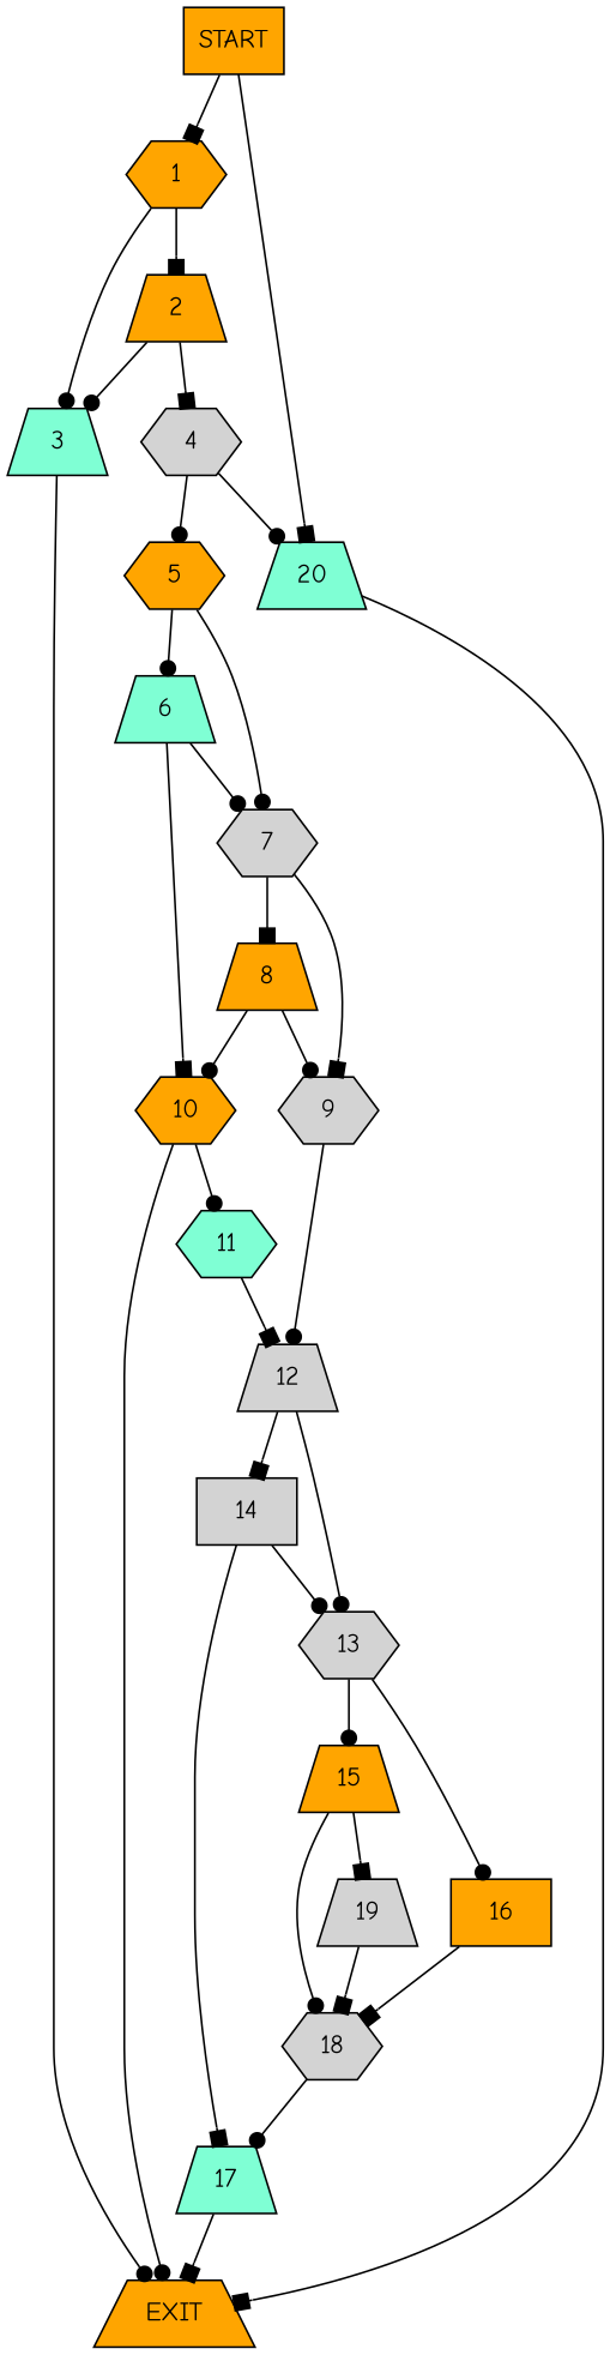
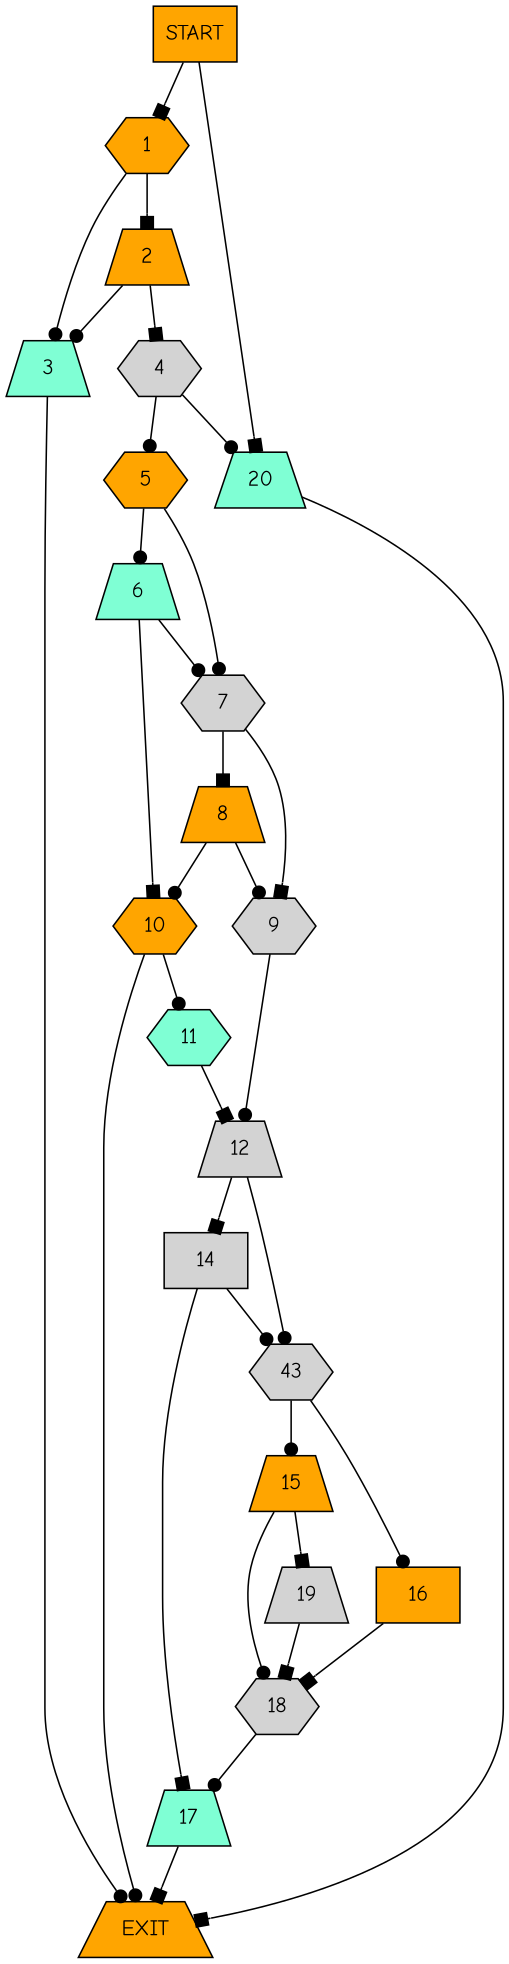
  digraph {
    fontname="Comic Neue"
    node [fillcolor=orange fontname="Comic Neue" shape=trapezium style=filled]
    edge [arrowhead=dot fontname="Comic Neue"]
    n1 [label=START shape=box]
    1 [shape=hexagon]
    20 [fillcolor=aquamarine]
    2
    3 [fillcolor=aquamarine]
    n6 [label=EXIT]
    4 [fillcolor=lightgrey shape=hexagon]
    5 [shape=hexagon]
    6 [fillcolor=aquamarine]
    7 [fillcolor=lightgrey shape=hexagon]
    10 [shape=hexagon]
    8
    9 [fillcolor=lightgrey shape=hexagon]
    11 [fillcolor=aquamarine shape=hexagon]
    12 [fillcolor=lightgrey]
-   13 [fillcolor=lightgrey shape=hexagon]
+   13 [fillcolor=lightgrey shape=hexagon label=43]
    14 [fillcolor=lightgrey shape=box]
    15
    16 [shape=box]
    17 [fillcolor=aquamarine]
    18 [fillcolor=lightgrey shape=hexagon]
    19 [fillcolor=lightgrey]
    n1 -> 1 [arrowhead=box]
    n1 -> 20 [arrowhead=box]
    1 -> 2 [arrowhead=box]
    1 -> 3
    20 -> n6 [arrowhead=box]
    2 -> 3
    2 -> 4 [arrowhead=box]
    3 -> n6
    4 -> 20
    4 -> 5
    5 -> 6
    5 -> 7
    6 -> 7
    6 -> 10 [arrowhead=box]
    7 -> 8 [arrowhead=box]
    7 -> 9 [arrowhead=box]
    10 -> n6
    10 -> 11
    8 -> 10
    8 -> 9
    9 -> 12
    11 -> 12 [arrowhead=box]
    12 -> 13
    12 -> 14 [arrowhead=box]
    13 -> 15
    13 -> 16
    14 -> 13
    14 -> 17 [arrowhead=box]
    15 -> 18
    15 -> 19 [arrowhead=box]
    16 -> 18 [arrowhead=box]
    17 -> n6 [arrowhead=box]
    18 -> 17
    19 -> 18 [arrowhead=box]
  }
